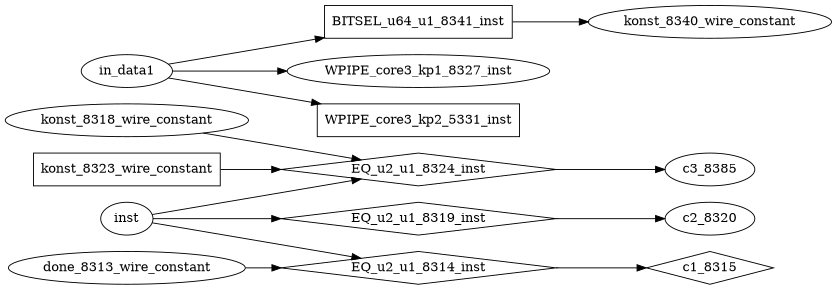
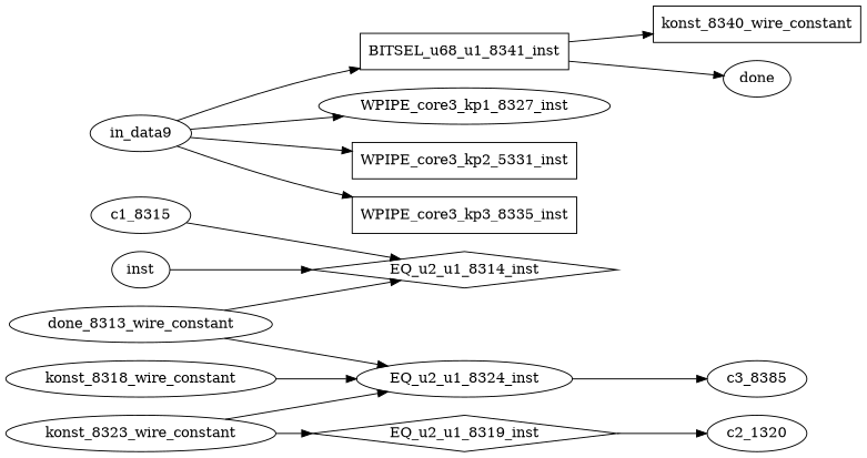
  digraph {
    rankdir=LR
    node [shape=ellipse]
    n1 [label=c3_8385]
    n2 [label=done_8313_wire_constant]
    EQ_u2_u1_8314_inst [shape=diamond]
-   c1_8315 [shape=diamond]
-   EQ_u2_u1_8324_inst [shape=diamond]
+   c1_8315
+   EQ_u2_u1_8324_inst
    konst_8318_wire_constant
    EQ_u2_u1_8319_inst [shape=diamond]
-   c2_8320
-   konst_8323_wire_constant [shape=box]
-   BITSEL_u64_u1_8341_inst [shape=rectangle]
-   konst_8340_wire_constant
-   in_data1 [shape=""]
+   c2_8320 [label=c2_1320]
+   konst_8323_wire_constant
+   BITSEL_u64_u1_8341_inst [shape=rectangle label=BITSEL_u68_u1_8341_inst]
+   konst_8340_wire_constant [shape=box]
+   done [shape=""]
+   in_data1 [label=in_data9 shape=""]
    WPIPE_core3_kp1_8327_inst
    n15 [label=WPIPE_core3_kp2_5331_inst shape=rectangle]
+   WPIPE_core3_kp3_8335_inst [shape=rectangle]
    n17 [label=inst shape=""]
    n2 -> EQ_u2_u1_8314_inst
-   EQ_u2_u1_8314_inst -> c1_8315
+   c1_8315 -> EQ_u2_u1_8314_inst
    EQ_u2_u1_8324_inst -> n1
    konst_8318_wire_constant -> EQ_u2_u1_8324_inst
    EQ_u2_u1_8319_inst -> c2_8320
    konst_8323_wire_constant -> EQ_u2_u1_8324_inst
    BITSEL_u64_u1_8341_inst -> konst_8340_wire_constant
+   BITSEL_u64_u1_8341_inst -> done
    in_data1 -> BITSEL_u64_u1_8341_inst
    in_data1 -> WPIPE_core3_kp1_8327_inst
    in_data1 -> n15
+   in_data1 -> WPIPE_core3_kp3_8335_inst
    n17 -> EQ_u2_u1_8314_inst
-   n17 -> EQ_u2_u1_8324_inst
-   n17 -> EQ_u2_u1_8319_inst
+   n2 -> EQ_u2_u1_8324_inst
+   konst_8323_wire_constant -> EQ_u2_u1_8319_inst
  }
